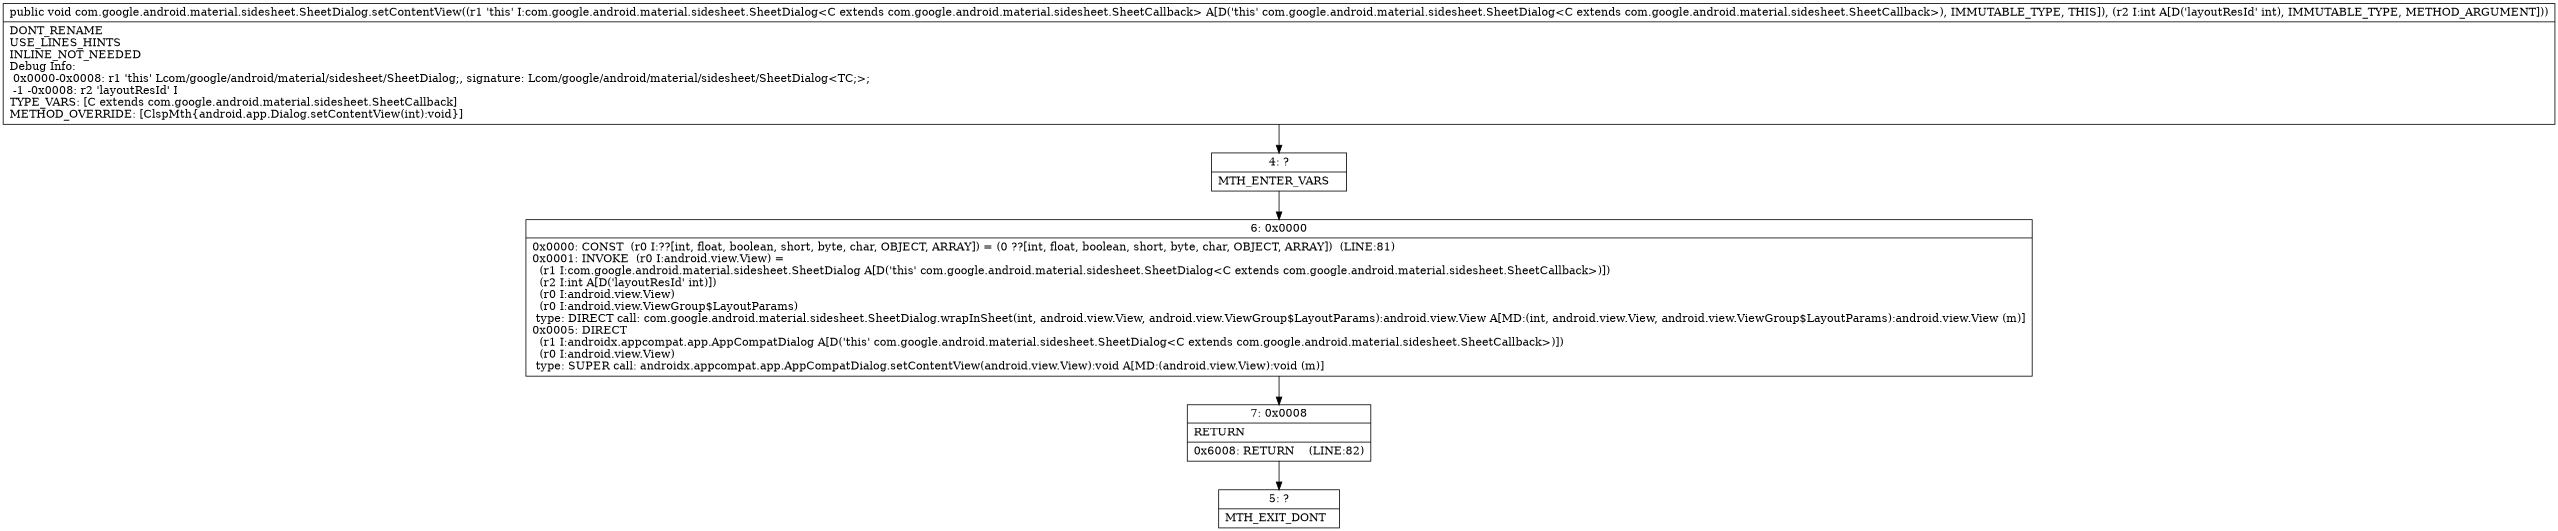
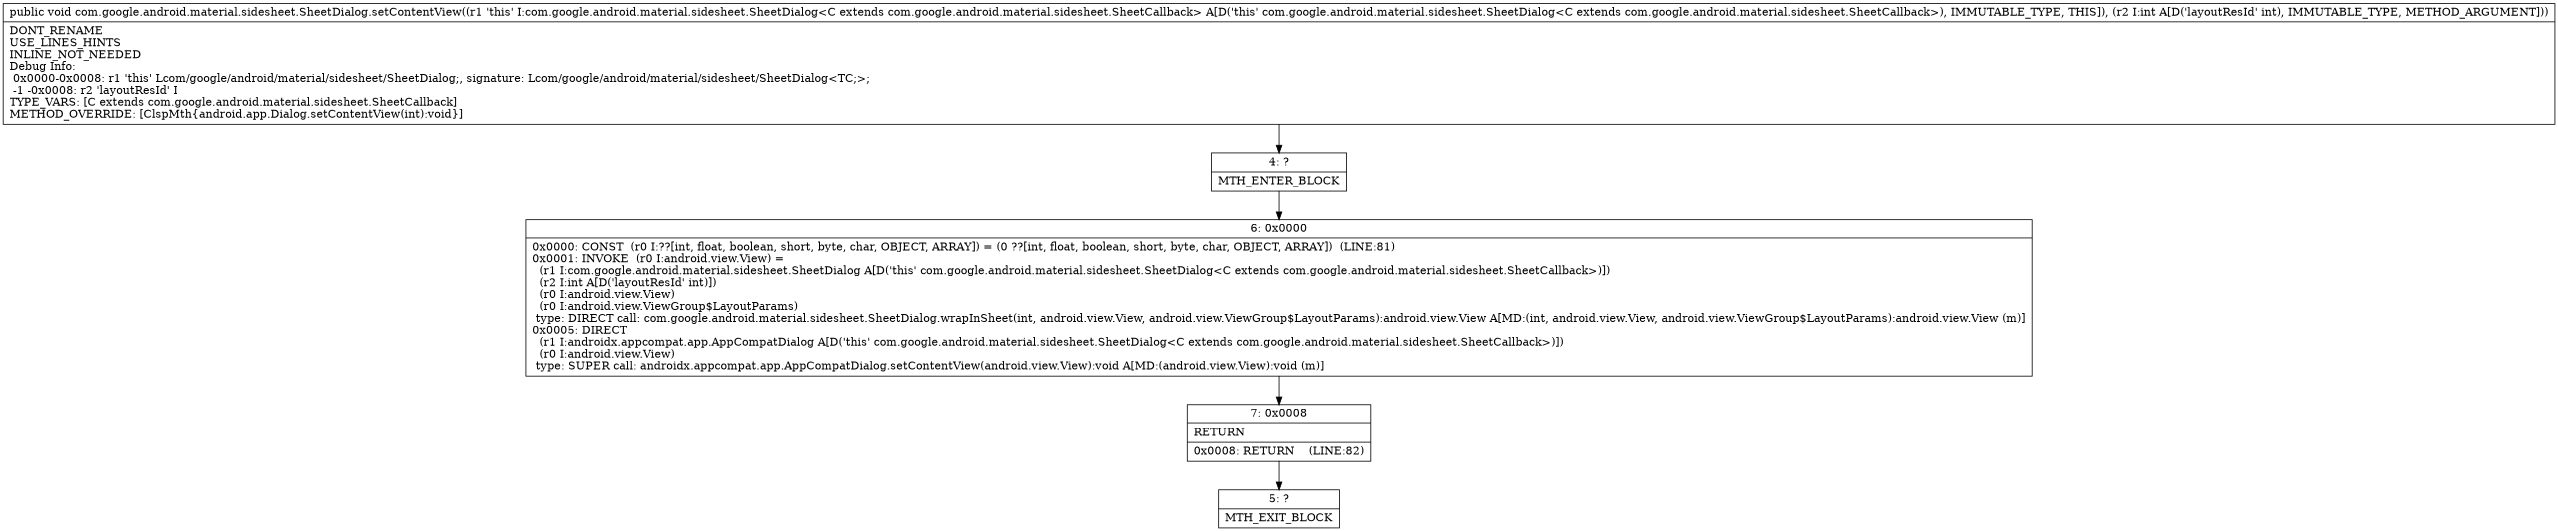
  digraph {
    node [shape=record]
-   n1 [label="{4\:\ ?|MTH_ENTER_VARS\l}"]
+   n1 [label="{4\:\ ?|MTH_ENTER_BLOCK\l}"]
    n2 [label="{6\:\ 0x0000|0x0000: CONST  (r0 I:??[int, float, boolean, short, byte, char, OBJECT, ARRAY]) = (0 ??[int, float, boolean, short, byte, char, OBJECT, ARRAY])  (LINE:81)\l0x0001: INVOKE  (r0 I:android.view.View) = \l  (r1 I:com.google.android.material.sidesheet.SheetDialog A[D('this' com.google.android.material.sidesheet.SheetDialog\<C extends com.google.android.material.sidesheet.SheetCallback\>)])\l  (r2 I:int A[D('layoutResId' int)])\l  (r0 I:android.view.View)\l  (r0 I:android.view.ViewGroup$LayoutParams)\l type: DIRECT call: com.google.android.material.sidesheet.SheetDialog.wrapInSheet(int, android.view.View, android.view.ViewGroup$LayoutParams):android.view.View A[MD:(int, android.view.View, android.view.ViewGroup$LayoutParams):android.view.View (m)]\l0x0005: DIRECT  \l  (r1 I:androidx.appcompat.app.AppCompatDialog A[D('this' com.google.android.material.sidesheet.SheetDialog\<C extends com.google.android.material.sidesheet.SheetCallback\>)])\l  (r0 I:android.view.View)\l type: SUPER call: androidx.appcompat.app.AppCompatDialog.setContentView(android.view.View):void A[MD:(android.view.View):void (m)]\l}"]
-   n3 [label="{7\:\ 0x0008|RETURN\l|0x6008: RETURN    (LINE:82)\l}"]
-   n4 [label="{5\:\ ?|MTH_EXIT_DONT\l}"]
+   n3 [label="{7\:\ 0x0008|RETURN\l|0x0008: RETURN    (LINE:82)\l}"]
+   n4 [label="{5\:\ ?|MTH_EXIT_BLOCK\l}"]
    n5 [label="{public void com.google.android.material.sidesheet.SheetDialog.setContentView((r1 'this' I:com.google.android.material.sidesheet.SheetDialog\<C extends com.google.android.material.sidesheet.SheetCallback\> A[D('this' com.google.android.material.sidesheet.SheetDialog\<C extends com.google.android.material.sidesheet.SheetCallback\>), IMMUTABLE_TYPE, THIS]), (r2 I:int A[D('layoutResId' int), IMMUTABLE_TYPE, METHOD_ARGUMENT]))  | DONT_RENAME\lUSE_LINES_HINTS\lINLINE_NOT_NEEDED\lDebug Info:\l  0x0000\-0x0008: r1 'this' Lcom\/google\/android\/material\/sidesheet\/SheetDialog;, signature: Lcom\/google\/android\/material\/sidesheet\/SheetDialog\<TC;\>;\l  \-1 \-0x0008: r2 'layoutResId' I\lTYPE_VARS: [C extends com.google.android.material.sidesheet.SheetCallback]\lMETHOD_OVERRIDE: [ClspMth\{android.app.Dialog.setContentView(int):void\}]\l}"]
    n1 -> n2
    n2 -> n3
    n3 -> n4
    n5 -> n1
  }
